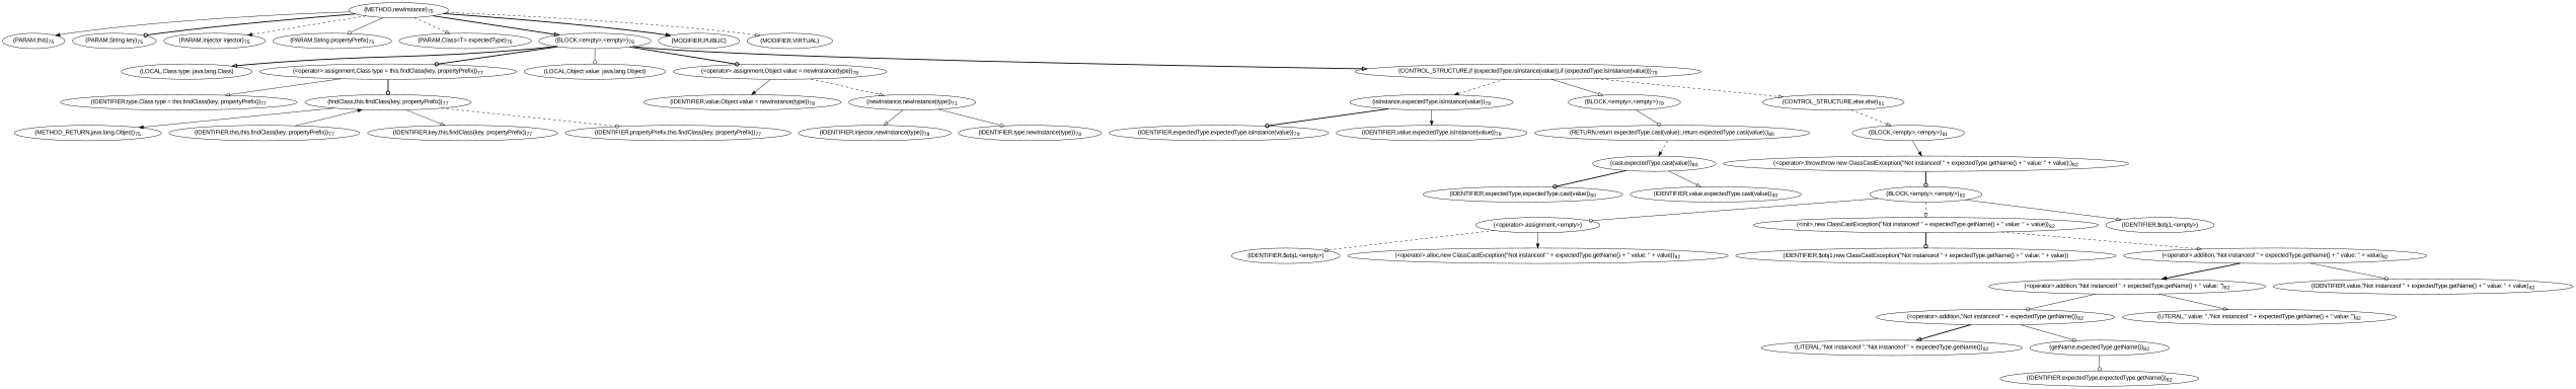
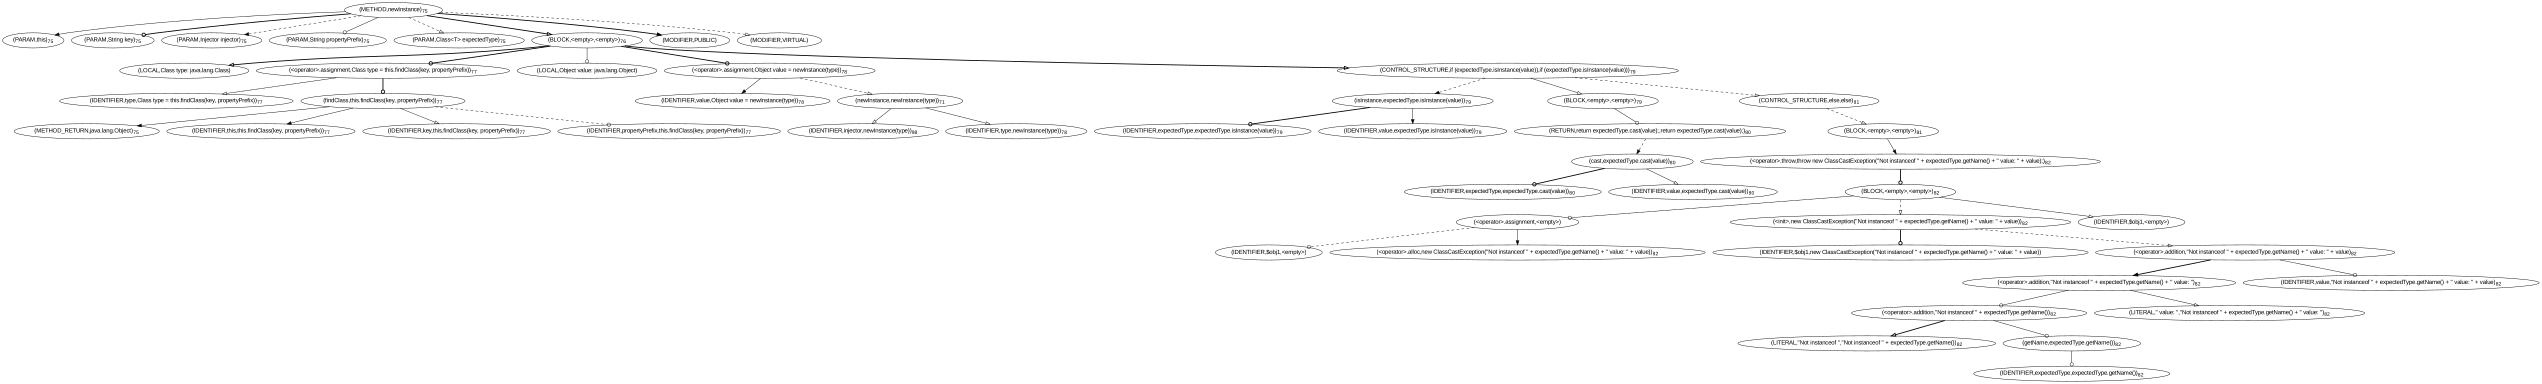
  digraph {
    fontname="Liberation Sans"
    node [fontname="Liberation Sans"]
    edge [arrowhead=onormal fontname="Liberation Sans" style=solid]
    n1 [label=<(METHOD,newInstance)<SUB>75</SUB>>]
    n2 [label=<(PARAM,this)<SUB>75</SUB>>]
    n3 [label=<(PARAM,String key)<SUB>75</SUB>>]
    n4 [label=<(PARAM,Injector injector)<SUB>75</SUB>>]
    n5 [label=<(PARAM,String propertyPrefix)<SUB>75</SUB>>]
    n6 [label=<(PARAM,Class&lt;T&gt; expectedType)<SUB>75</SUB>>]
    n7 [label=<(BLOCK,&lt;empty&gt;,&lt;empty&gt;)<SUB>76</SUB>>]
    n8 [label=<(MODIFIER,PUBLIC)>]
    n9 [label=<(MODIFIER,VIRTUAL)>]
    n10 [label=<(LOCAL,Class type: java.lang.Class)>]
    n11 [label=<(&lt;operator&gt;.assignment,Class type = this.findClass(key, propertyPrefix))<SUB>77</SUB>>]
    n12 [label=<(LOCAL,Object value: java.lang.Object)>]
    n13 [label=<(&lt;operator&gt;.assignment,Object value = newInstance(type))<SUB>78</SUB>>]
    n14 [label=<(CONTROL_STRUCTURE,if (expectedType.isInstance(value)),if (expectedType.isInstance(value)))<SUB>79</SUB>>]
    n15 [label=<(METHOD_RETURN,java.lang.Object)<SUB>75</SUB>>]
    n16 [label=<(IDENTIFIER,type,Class type = this.findClass(key, propertyPrefix))<SUB>77</SUB>>]
    n17 [label=<(findClass,this.findClass(key, propertyPrefix))<SUB>77</SUB>>]
    n18 [label=<(IDENTIFIER,value,Object value = newInstance(type))<SUB>78</SUB>>]
    n19 [label=<(newInstance,newInstance(type))<SUB>71</SUB>>]
    n20 [label=<(isInstance,expectedType.isInstance(value))<SUB>79</SUB>>]
    n21 [label=<(BLOCK,&lt;empty&gt;,&lt;empty&gt;)<SUB>79</SUB>>]
    n22 [label=<(CONTROL_STRUCTURE,else,else)<SUB>81</SUB>>]
    n23 [label=<(IDENTIFIER,this,this.findClass(key, propertyPrefix))<SUB>77</SUB>>]
    n24 [label=<(IDENTIFIER,key,this.findClass(key, propertyPrefix))<SUB>77</SUB>>]
    n25 [label=<(IDENTIFIER,propertyPrefix,this.findClass(key, propertyPrefix))<SUB>77</SUB>>]
-   n26 [label=<(IDENTIFIER,injector,newInstance(type))<SUB>78</SUB>>]
+   n26 [label=<(IDENTIFIER,injector,newInstance(type))<SUB>98</SUB>>]
    n27 [label=<(IDENTIFIER,type,newInstance(type))<SUB>78</SUB>>]
    n28 [label=<(IDENTIFIER,expectedType,expectedType.isInstance(value))<SUB>79</SUB>>]
    n29 [label=<(IDENTIFIER,value,expectedType.isInstance(value))<SUB>79</SUB>>]
    n30 [label=<(RETURN,return expectedType.cast(value);,return expectedType.cast(value);)<SUB>80</SUB>>]
    n31 [label=<(BLOCK,&lt;empty&gt;,&lt;empty&gt;)<SUB>81</SUB>>]
    n32 [label=<(cast,expectedType.cast(value))<SUB>80</SUB>>]
    n33 [label=<(IDENTIFIER,expectedType,expectedType.cast(value))<SUB>80</SUB>>]
    n34 [label=<(IDENTIFIER,value,expectedType.cast(value))<SUB>80</SUB>>]
    n35 [label=<(&lt;operator&gt;.throw,throw new ClassCastException(&quot;Not instanceof &quot; + expectedType.getName() + &quot; value: &quot; + value);)<SUB>82</SUB>>]
    n36 [label=<(BLOCK,&lt;empty&gt;,&lt;empty&gt;)<SUB>82</SUB>>]
    n37 [label=<(&lt;operator&gt;.assignment,&lt;empty&gt;)>]
    n38 [label=<(&lt;init&gt;,new ClassCastException(&quot;Not instanceof &quot; + expectedType.getName() + &quot; value: &quot; + value))<SUB>82</SUB>>]
    n39 [label=<(IDENTIFIER,$obj1,&lt;empty&gt;)>]
    n40 [label=<(IDENTIFIER,$obj1,&lt;empty&gt;)>]
    n41 [label=<(&lt;operator&gt;.alloc,new ClassCastException(&quot;Not instanceof &quot; + expectedType.getName() + &quot; value: &quot; + value))<SUB>82</SUB>>]
    n42 [label=<(IDENTIFIER,$obj1,new ClassCastException(&quot;Not instanceof &quot; + expectedType.getName() + &quot; value: &quot; + value))>]
    n43 [label=<(&lt;operator&gt;.addition,&quot;Not instanceof &quot; + expectedType.getName() + &quot; value: &quot; + value)<SUB>82</SUB>>]
    n44 [label=<(&lt;operator&gt;.addition,&quot;Not instanceof &quot; + expectedType.getName() + &quot; value: &quot;)<SUB>82</SUB>>]
    n45 [label=<(IDENTIFIER,value,&quot;Not instanceof &quot; + expectedType.getName() + &quot; value: &quot; + value)<SUB>82</SUB>>]
    n46 [label=<(&lt;operator&gt;.addition,&quot;Not instanceof &quot; + expectedType.getName())<SUB>82</SUB>>]
    n47 [label=<(LITERAL,&quot; value: &quot;,&quot;Not instanceof &quot; + expectedType.getName() + &quot; value: &quot;)<SUB>82</SUB>>]
    n48 [label=<(LITERAL,&quot;Not instanceof &quot;,&quot;Not instanceof &quot; + expectedType.getName())<SUB>82</SUB>>]
    n49 [label=<(getName,expectedType.getName())<SUB>82</SUB>>]
    n50 [label=<(IDENTIFIER,expectedType,expectedType.getName())<SUB>82</SUB>>]
    n1 -> n2 [arrowhead=normal]
    n1 -> n3 [arrowhead=odot style=bold]
    n1 -> n4 [arrowhead=normal style=dashed]
    n1 -> n5 [arrowhead=odot]
    n1 -> n6 [style=dashed]
    n1 -> n7 [style=bold]
    n1 -> n8 [arrowhead=normal style=bold]
    n1 -> n9 [style=dashed]
    n7 -> n10 [style=bold]
    n7 -> n11 [arrowhead=odot style=bold]
    n7 -> n12 [arrowhead=odot]
    n7 -> n13 [arrowhead=odot style=bold]
    n7 -> n14 [style=bold]
    n11 -> n16
    n11 -> n17 [arrowhead=odot style=bold]
    n13 -> n18 [arrowhead=normal]
    n13 -> n19 [style=dashed]
    n14 -> n20 [arrowhead=normal style=dashed]
    n14 -> n21
    n14 -> n22 [style=dashed]
    n17 -> n15 [arrowhead=normal]
-   n23 -> n17 [arrowhead=normal]
+   n17 -> n23 [arrowhead=normal]
    n17 -> n24
    n17 -> n25 [arrowhead=odot style=dashed]
    n19 -> n26
-   n19 -> n27 [arrowhead=odot]
+   n19 -> n27
    n20 -> n28 [arrowhead=odot style=bold]
    n20 -> n29 [arrowhead=normal]
    n21 -> n30 [arrowhead=odot]
    n22 -> n31 [style=dashed]
    n30 -> n32 [arrowhead=normal style=dashed]
    n31 -> n35 [arrowhead=normal]
    n32 -> n33 [arrowhead=odot style=bold]
    n32 -> n34
    n35 -> n36 [arrowhead=odot style=bold]
    n36 -> n37 [arrowhead=odot]
    n36 -> n38 [style=dashed]
    n36 -> n39
    n37 -> n40 [arrowhead=odot style=dashed]
    n37 -> n41 [arrowhead=normal]
    n38 -> n42 [arrowhead=odot style=bold]
    n38 -> n43 [style=dashed]
    n43 -> n44 [arrowhead=normal style=bold]
    n43 -> n45 [arrowhead=odot]
    n44 -> n46 [arrowhead=odot]
    n44 -> n47
    n46 -> n48 [style=bold]
    n46 -> n49 [arrowhead=odot]
    n49 -> n50 [arrowhead=odot]
  }
